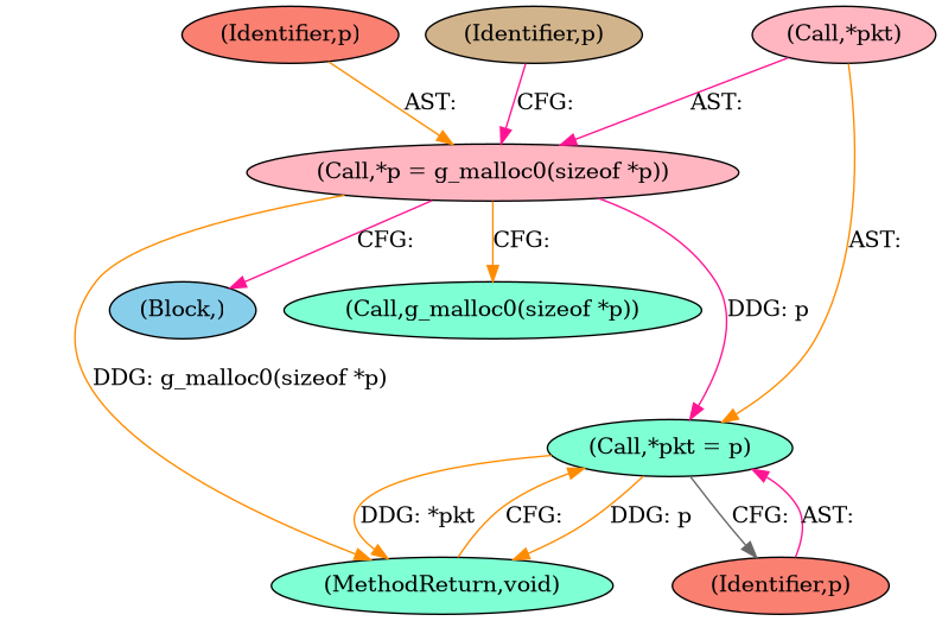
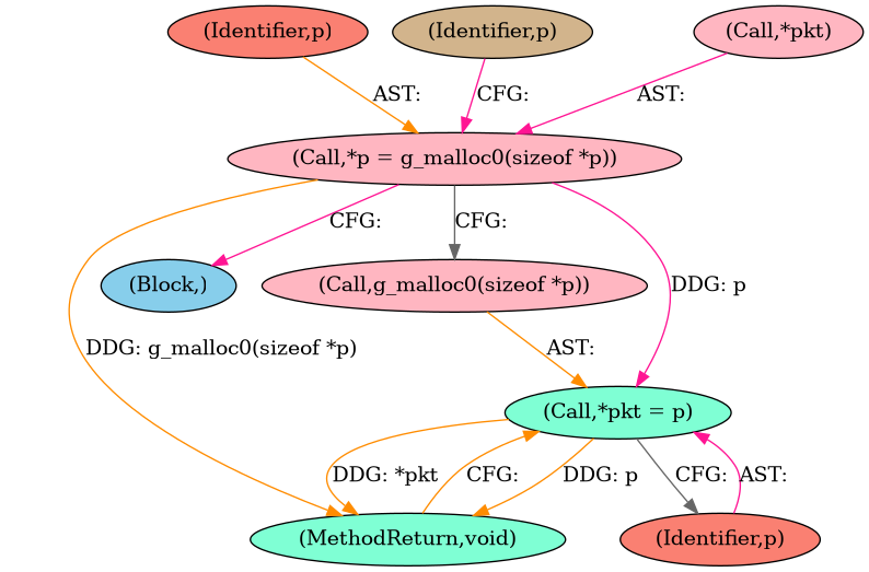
  digraph {
    node [fillcolor=aquamarine style=filled]
    edge [color=darkorange]
    n1 [label="(Call,*pkt = p)"]
    n2 [label="(MethodReturn,void)"]
    n3 [fillcolor=salmon label="(Identifier,p)"]
    n4 [fillcolor=skyblue label="(Block,)"]
    n5 [fillcolor=lightpink label="(Call,*p = g_malloc0(sizeof *p))"]
-   n6 [label="(Call,g_malloc0(sizeof *p))"]
+   n6 [fillcolor=lightpink label="(Call,g_malloc0(sizeof *p))"]
    n7 [fillcolor=salmon label="(Identifier,p)"]
    n8 [fillcolor=tan label="(Identifier,p)"]
    n9 [fillcolor=lightpink label="(Call,*pkt)"]
    n1 -> n2 [label="DDG: p"]
    n1 -> n2 [label="DDG: *pkt"]
    n1 -> n3 [color=gray40 label="CFG: "]
    n2 -> n1 [label="CFG: "]
    n3 -> n1 [color=deeppink label="AST: "]
    n5 -> n1 [color=deeppink label="DDG: p"]
    n5 -> n2 [label="DDG: g_malloc0(sizeof *p)"]
    n5 -> n4 [color=deeppink label="CFG: "]
-   n5 -> n6 [label="CFG: "]
+   n5 -> n6 [color=gray40 label="CFG: "]
    n7 -> n5 [label="AST: "]
    n8 -> n5 [color=deeppink label="CFG: "]
-   n9 -> n1 [label="AST: "]
+   n6 -> n1 [label="AST: "]
    n9 -> n5 [color=deeppink label="AST: "]
  }
